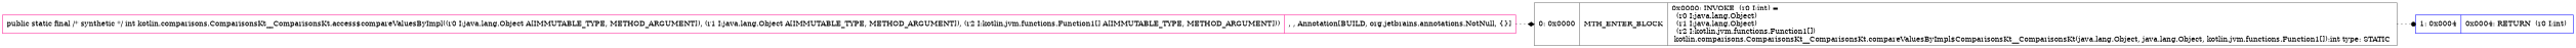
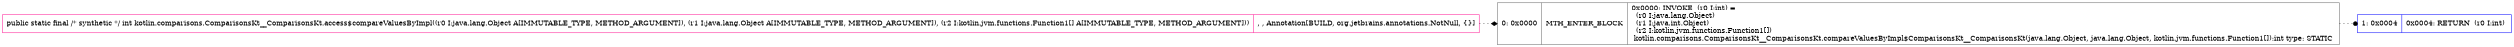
  digraph {
    rankdir=LR
    node [shape=record]
    edge [style=dotted]
-   n1 [label="{0\:\ 0x0000|MTH_ENTER_BLOCK\l|0x0000: INVOKE  (r0 I:int) = \l  (r0 I:java.lang.Object)\l  (r1 I:java.lang.Object)\l  (r2 I:kotlin.jvm.functions.Function1[])\l kotlin.comparisons.ComparisonsKt__ComparisonsKt.compareValuesByImpl$ComparisonsKt__ComparisonsKt(java.lang.Object, java.lang.Object, kotlin.jvm.functions.Function1[]):int type: STATIC \l}" color=gray40]
+   n1 [label="{0\:\ 0x0000|MTH_ENTER_BLOCK\l|0x0000: INVOKE  (r0 I:int) = \l  (r0 I:java.lang.Object)\l  (r1 I:java.int.Object)\l  (r2 I:kotlin.jvm.functions.Function1[])\l kotlin.comparisons.ComparisonsKt__ComparisonsKt.compareValuesByImpl$ComparisonsKt__ComparisonsKt(java.lang.Object, java.lang.Object, kotlin.jvm.functions.Function1[]):int type: STATIC \l}" color=gray40]
    n2 [label="{1\:\ 0x0004|0x0004: RETURN  (r0 I:int) \l}" color=blue]
    n3 [label="{public static final \/* synthetic *\/ int kotlin.comparisons.ComparisonsKt__ComparisonsKt.access$compareValuesByImpl((r0 I:java.lang.Object A[IMMUTABLE_TYPE, METHOD_ARGUMENT]), (r1 I:java.lang.Object A[IMMUTABLE_TYPE, METHOD_ARGUMENT]), (r2 I:kotlin.jvm.functions.Function1[] A[IMMUTABLE_TYPE, METHOD_ARGUMENT]))  | , , Annotation[BUILD, org.jetbrains.annotations.NotNull, \{\}]\l}" color=deeppink]
    n1 -> n2 [arrowhead=dot]
    n3 -> n1 [arrowhead=diamond]
  }
